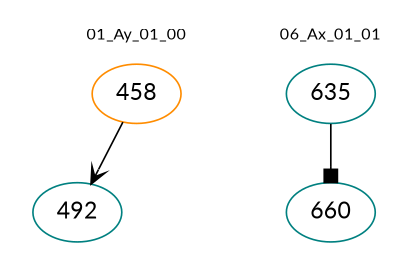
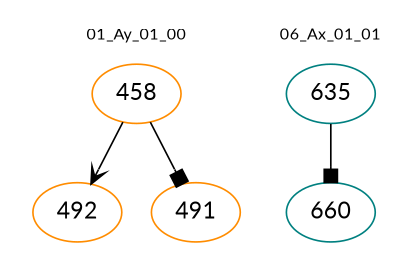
  digraph {
    fontname=Lato
    node [color=darkorange fontname=Lato]
    edge [arrowhead=box color=black fontname=Lato]
    n1 [label=458]
-   n2 [color=teal label=492]
+   n2 [label=492]
+   n3 [label=491]
    n4 [color=teal label=635]
    n5 [color=teal label=660]
    subgraph cluster_1 {
      color=white
      fontsize=10
      label="01_Ay_01_00"
      n1
      n2
+     n3
    }
    subgraph cluster_2 {
      color=white
      fontsize=10
      label="06_Ax_01_01"
      n4
      n5
    }
    n1 -> n2 [arrowhead=vee]
+   n1 -> n3
    n4 -> n5
  }
